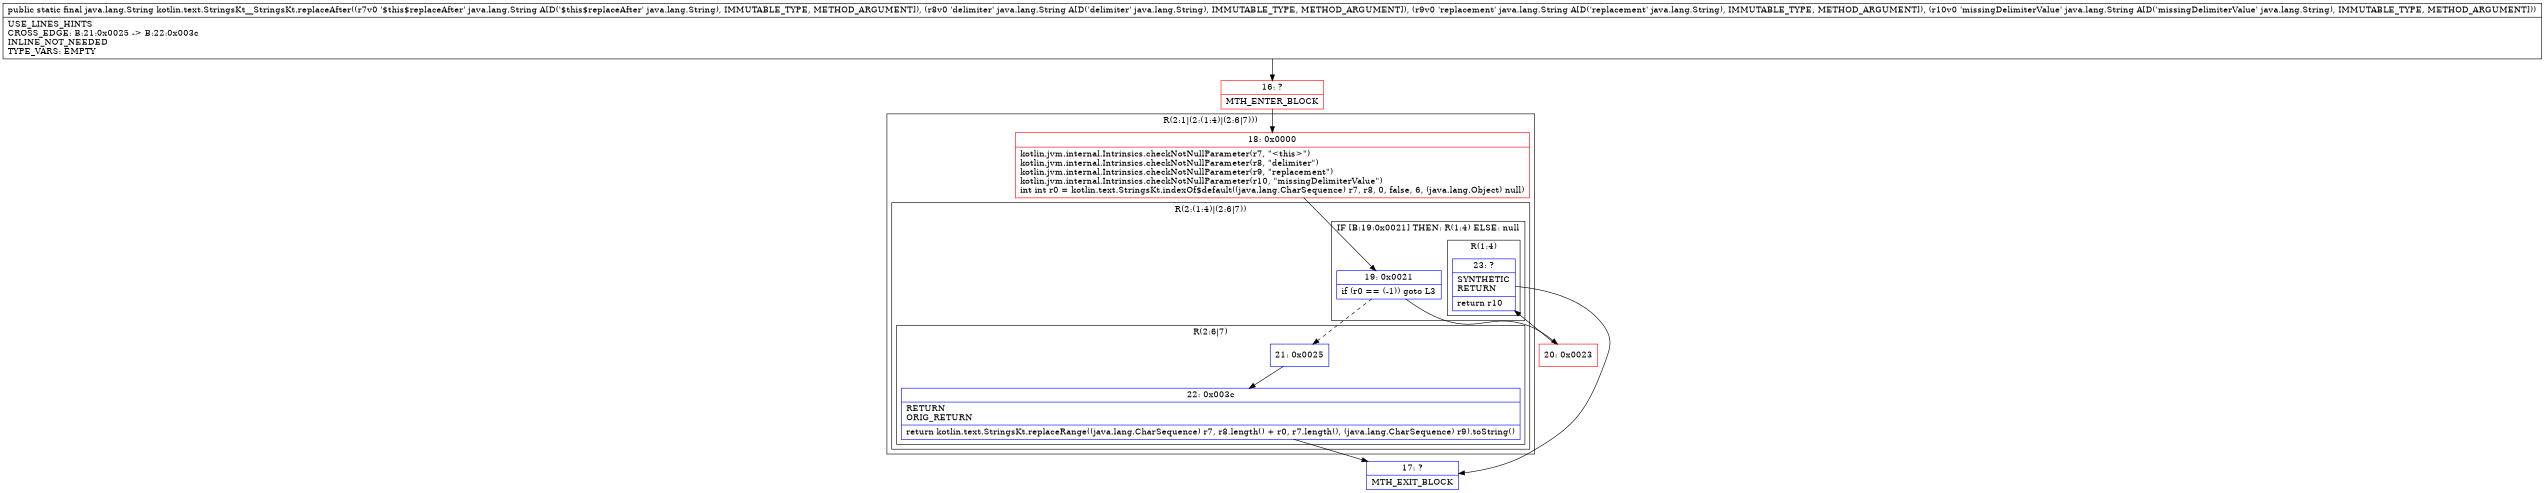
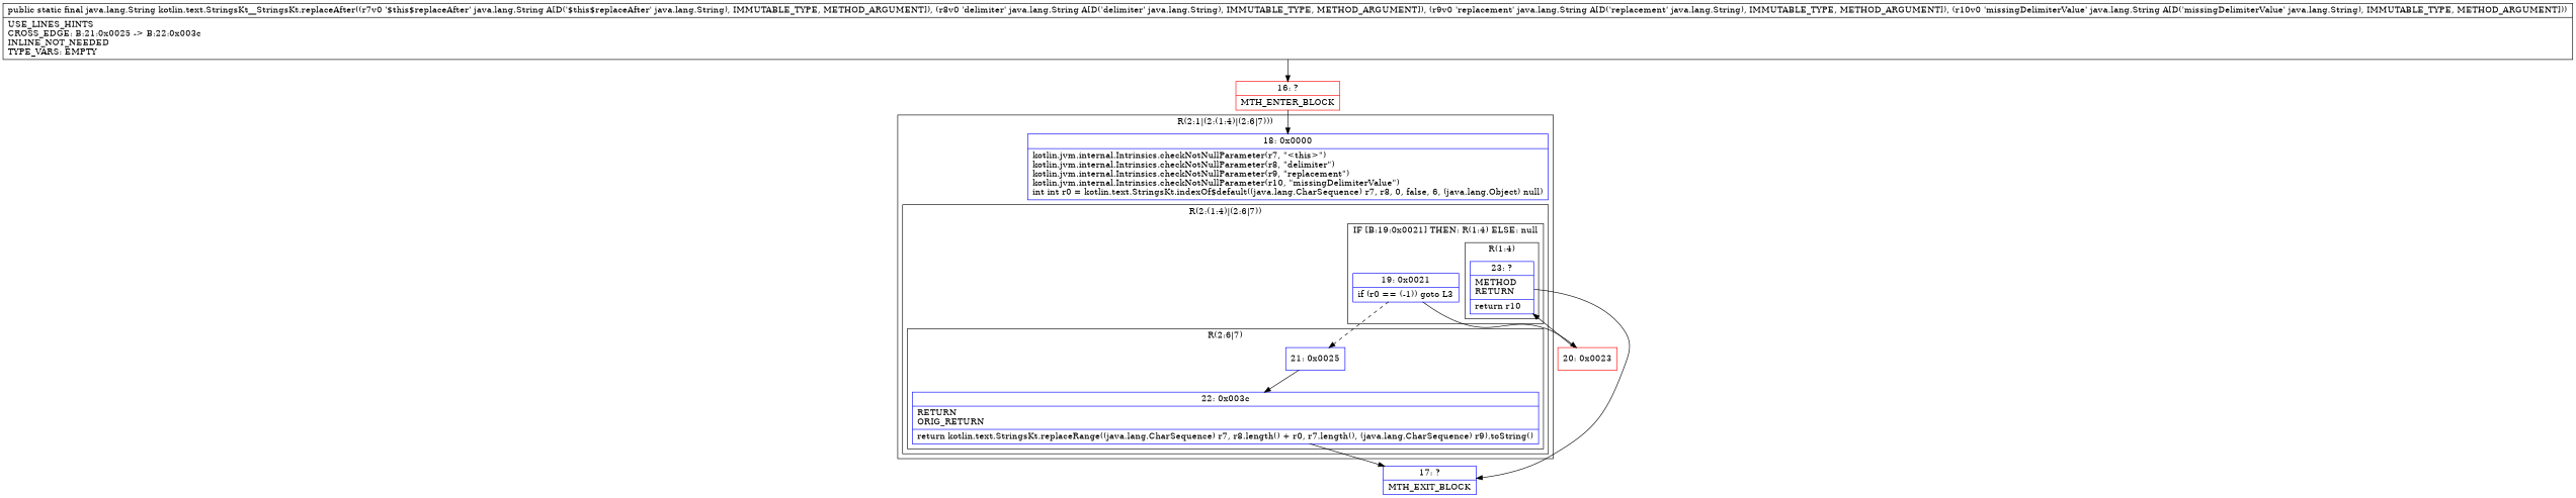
  digraph {
    node [color=blue shape=record]
-   n1 [label="{23\:\ ?|SYNTHETIC\lRETURN\l|return r10\l}"]
+   n1 [label="{23\:\ ?|METHOD\lRETURN\l|return r10\l}"]
    n2 [label="{19\:\ 0x0021|if (r0 == (\-1)) goto L3\l}"]
    n3 [label="{21\:\ 0x0025}"]
    n4 [label="{22\:\ 0x003c|RETURN\lORIG_RETURN\l|return kotlin.text.StringsKt.replaceRange((java.lang.CharSequence) r7, r8.length() + r0, r7.length(), (java.lang.CharSequence) r9).toString()\l}"]
-   n5 [color=red label="{18\:\ 0x0000|kotlin.jvm.internal.Intrinsics.checkNotNullParameter(r7, \"\<this\>\")\lkotlin.jvm.internal.Intrinsics.checkNotNullParameter(r8, \"delimiter\")\lkotlin.jvm.internal.Intrinsics.checkNotNullParameter(r9, \"replacement\")\lkotlin.jvm.internal.Intrinsics.checkNotNullParameter(r10, \"missingDelimiterValue\")\lint int r0 = kotlin.text.StringsKt.indexOf$default((java.lang.CharSequence) r7, r8, 0, false, 6, (java.lang.Object) null)\l}"]
+   n5 [label="{18\:\ 0x0000|kotlin.jvm.internal.Intrinsics.checkNotNullParameter(r7, \"\<this\>\")\lkotlin.jvm.internal.Intrinsics.checkNotNullParameter(r8, \"delimiter\")\lkotlin.jvm.internal.Intrinsics.checkNotNullParameter(r9, \"replacement\")\lkotlin.jvm.internal.Intrinsics.checkNotNullParameter(r10, \"missingDelimiterValue\")\lint int r0 = kotlin.text.StringsKt.indexOf$default((java.lang.CharSequence) r7, r8, 0, false, 6, (java.lang.Object) null)\l}"]
    n6 [label="{17\:\ ?|MTH_EXIT_BLOCK\l}"]
    n7 [color=red label="{20\:\ 0x0023}"]
    n8 [color=red label="{16\:\ ?|MTH_ENTER_BLOCK\l}"]
    n9 [label="{public static final java.lang.String kotlin.text.StringsKt__StringsKt.replaceAfter((r7v0 '$this$replaceAfter' java.lang.String A[D('$this$replaceAfter' java.lang.String), IMMUTABLE_TYPE, METHOD_ARGUMENT]), (r8v0 'delimiter' java.lang.String A[D('delimiter' java.lang.String), IMMUTABLE_TYPE, METHOD_ARGUMENT]), (r9v0 'replacement' java.lang.String A[D('replacement' java.lang.String), IMMUTABLE_TYPE, METHOD_ARGUMENT]), (r10v0 'missingDelimiterValue' java.lang.String A[D('missingDelimiterValue' java.lang.String), IMMUTABLE_TYPE, METHOD_ARGUMENT]))  | USE_LINES_HINTS\lCROSS_EDGE: B:21:0x0025 \-\> B:22:0x003c\lINLINE_NOT_NEEDED\lTYPE_VARS: EMPTY\l}" color=""]
    subgraph cluster_1 {
      label="R(2:1|(2:(1:4)|(2:6|7)))"
      n5
      subgraph cluster_2 {
        label="R(2:(1:4)|(2:6|7))"
        subgraph cluster_3 {
          label="IF [B:19:0x0021] THEN: R(1:4) ELSE: null"
          n2
          subgraph cluster_4 {
            label="R(1:4)"
            n1
          }
        }
        subgraph cluster_5 {
          label="R(2:6|7)"
          n3
          n4
        }
      }
    }
    n1 -> n6
    n2 -> n3 [style=dashed]
    n2 -> n7
    n3 -> n4
    n4 -> n6
-   n5 -> n2
    n7 -> n1
    n8 -> n5
    n9 -> n8
  }
